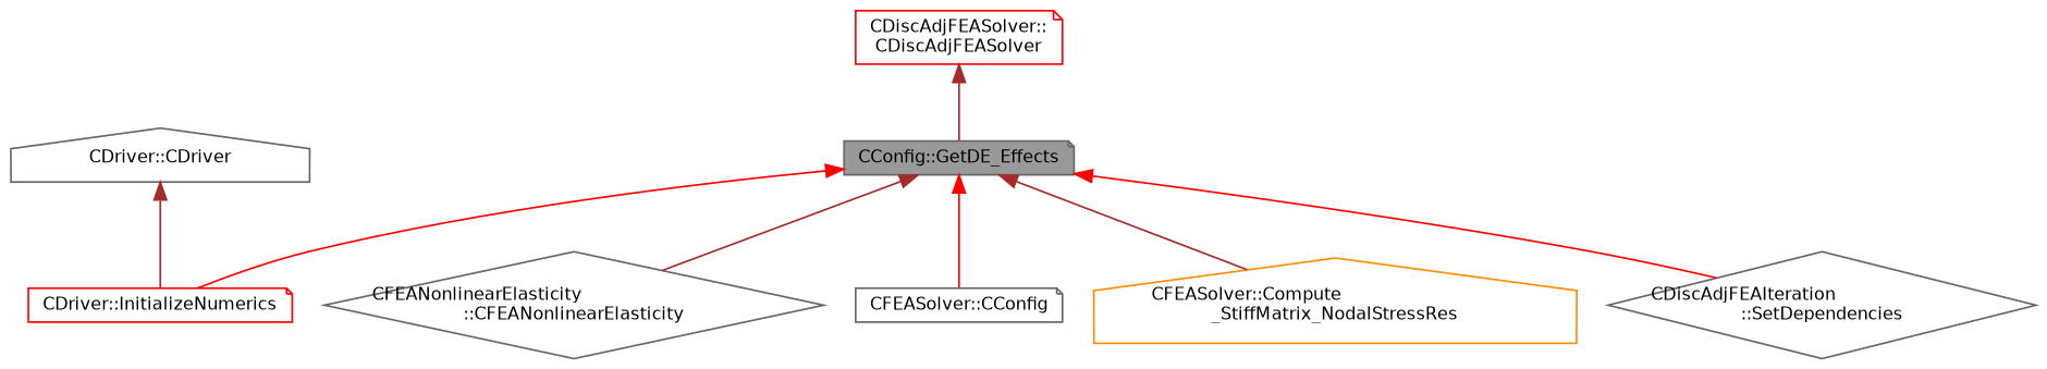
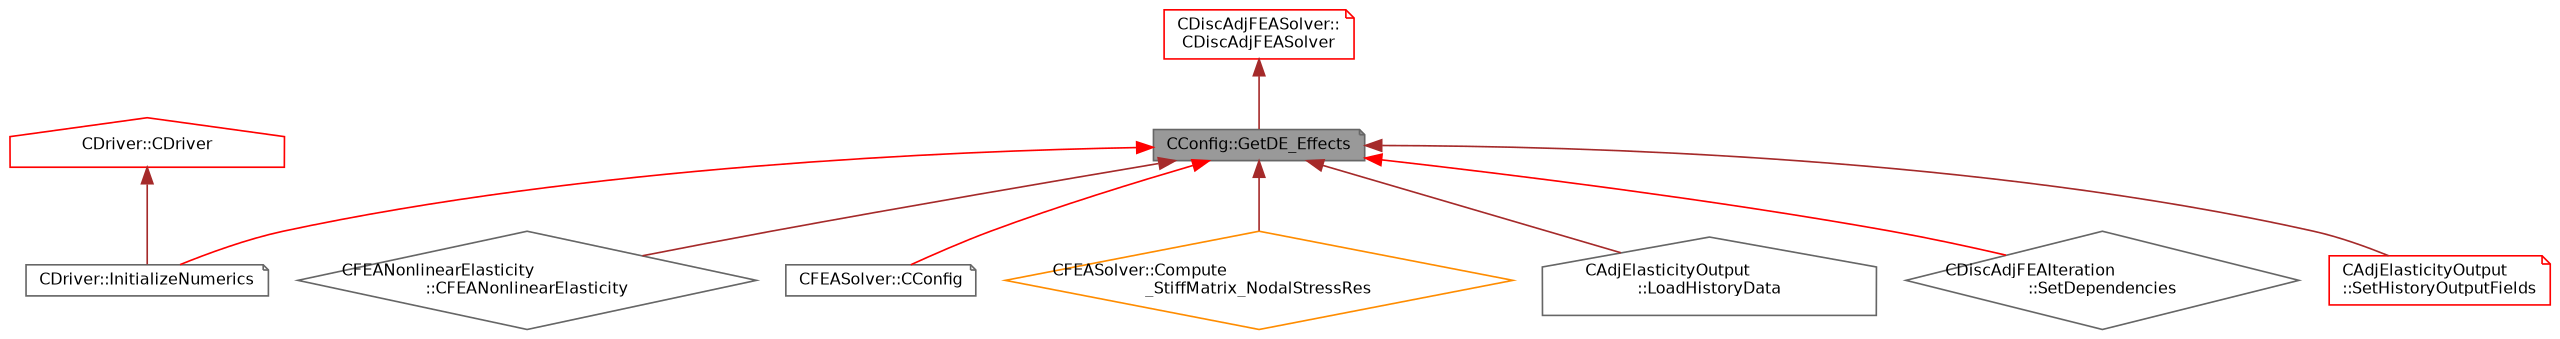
  digraph {
    rankdir=TB
    node [color=gray40 fillcolor=white fontname=Helvetica fontsize=10 shape=note style=filled]
    edge [color=brown dir=back fontname=Helvetica fontsize=10 labelfontname=Helvetica labelfontsize=10 style=solid]
    n1 [fillcolor=grey60 fontcolor=black height=0.2 label="CConfig::GetDE_Effects" width=0.4]
    n2 [height=0.2 label="CFEANonlinearElasticity\l::CFEANonlinearElasticity" shape=diamond width=0.4]
    n3 [height=0.2 label="CFEASolver::CConfig" width=0.4]
-   n4 [color=darkorange height=0.2 label="CFEASolver::Compute\l_StiffMatrix_NodalStressRes" shape=house width=0.4]
-   n5 [color=red height=0.2 label="CDriver::InitializeNumerics" width=0.4]
+   n4 [color=darkorange height=0.2 label="CFEASolver::Compute\l_StiffMatrix_NodalStressRes" shape=diamond width=0.4]
+   n5 [height=0.2 label="CDriver::InitializeNumerics" width=0.4]
+   n6 [height=0.2 label="CAdjElasticityOutput\l::LoadHistoryData" shape=house width=0.4]
    n7 [height=0.2 label="CDiscAdjFEAIteration\l::SetDependencies" shape=diamond width=0.4]
+   n8 [color=red height=0.2 label="CAdjElasticityOutput\l::SetHistoryOutputFields" width=0.4]
    n9 [color=red height=0.2 label="CDiscAdjFEASolver::\lCDiscAdjFEASolver" width=0.4]
-   n10 [height=0.2 label="CDriver::CDriver" shape=house width=0.4]
+   n10 [color=red height=0.2 label="CDriver::CDriver" shape=house width=0.4]
    n1 -> n2
    n1 -> n3 [color=red]
    n1 -> n4
    n1 -> n5 [color=red]
+   n1 -> n6
    n1 -> n7 [color=red]
+   n1 -> n8
    n9 -> n1
    n10 -> n5
  }
